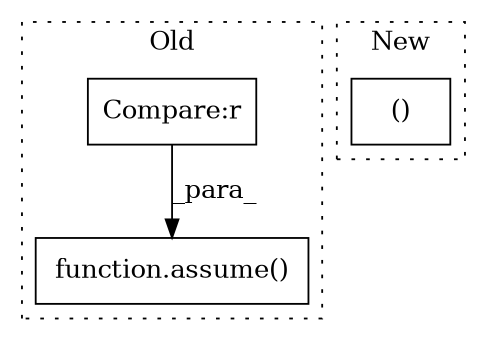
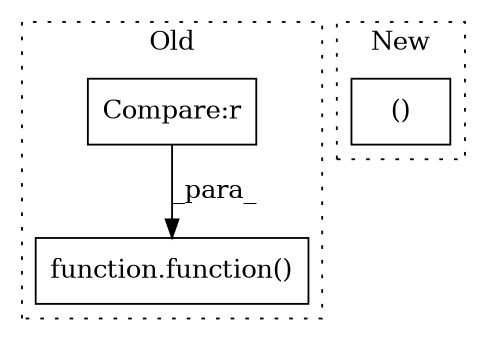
  digraph {
    node [shape=box]
-   n1 [a=75 l="7,1" label="function.assume()" s="5411,5452"]
+   n1 [a=75 l="7,1" label="function.function()" s="5411,5452"]
    n2 [a=40 l=13 label="Compare:r" s=5423]
    n3 [a=54 l=6 label="()" s=4872]
    subgraph cluster_1 {
      label=Old
      style=dotted
      n1
      n2
    }
    subgraph cluster_2 {
      label=New
      style=dotted
      n3
    }
    n2 -> n1 [label=_para_]
  }
